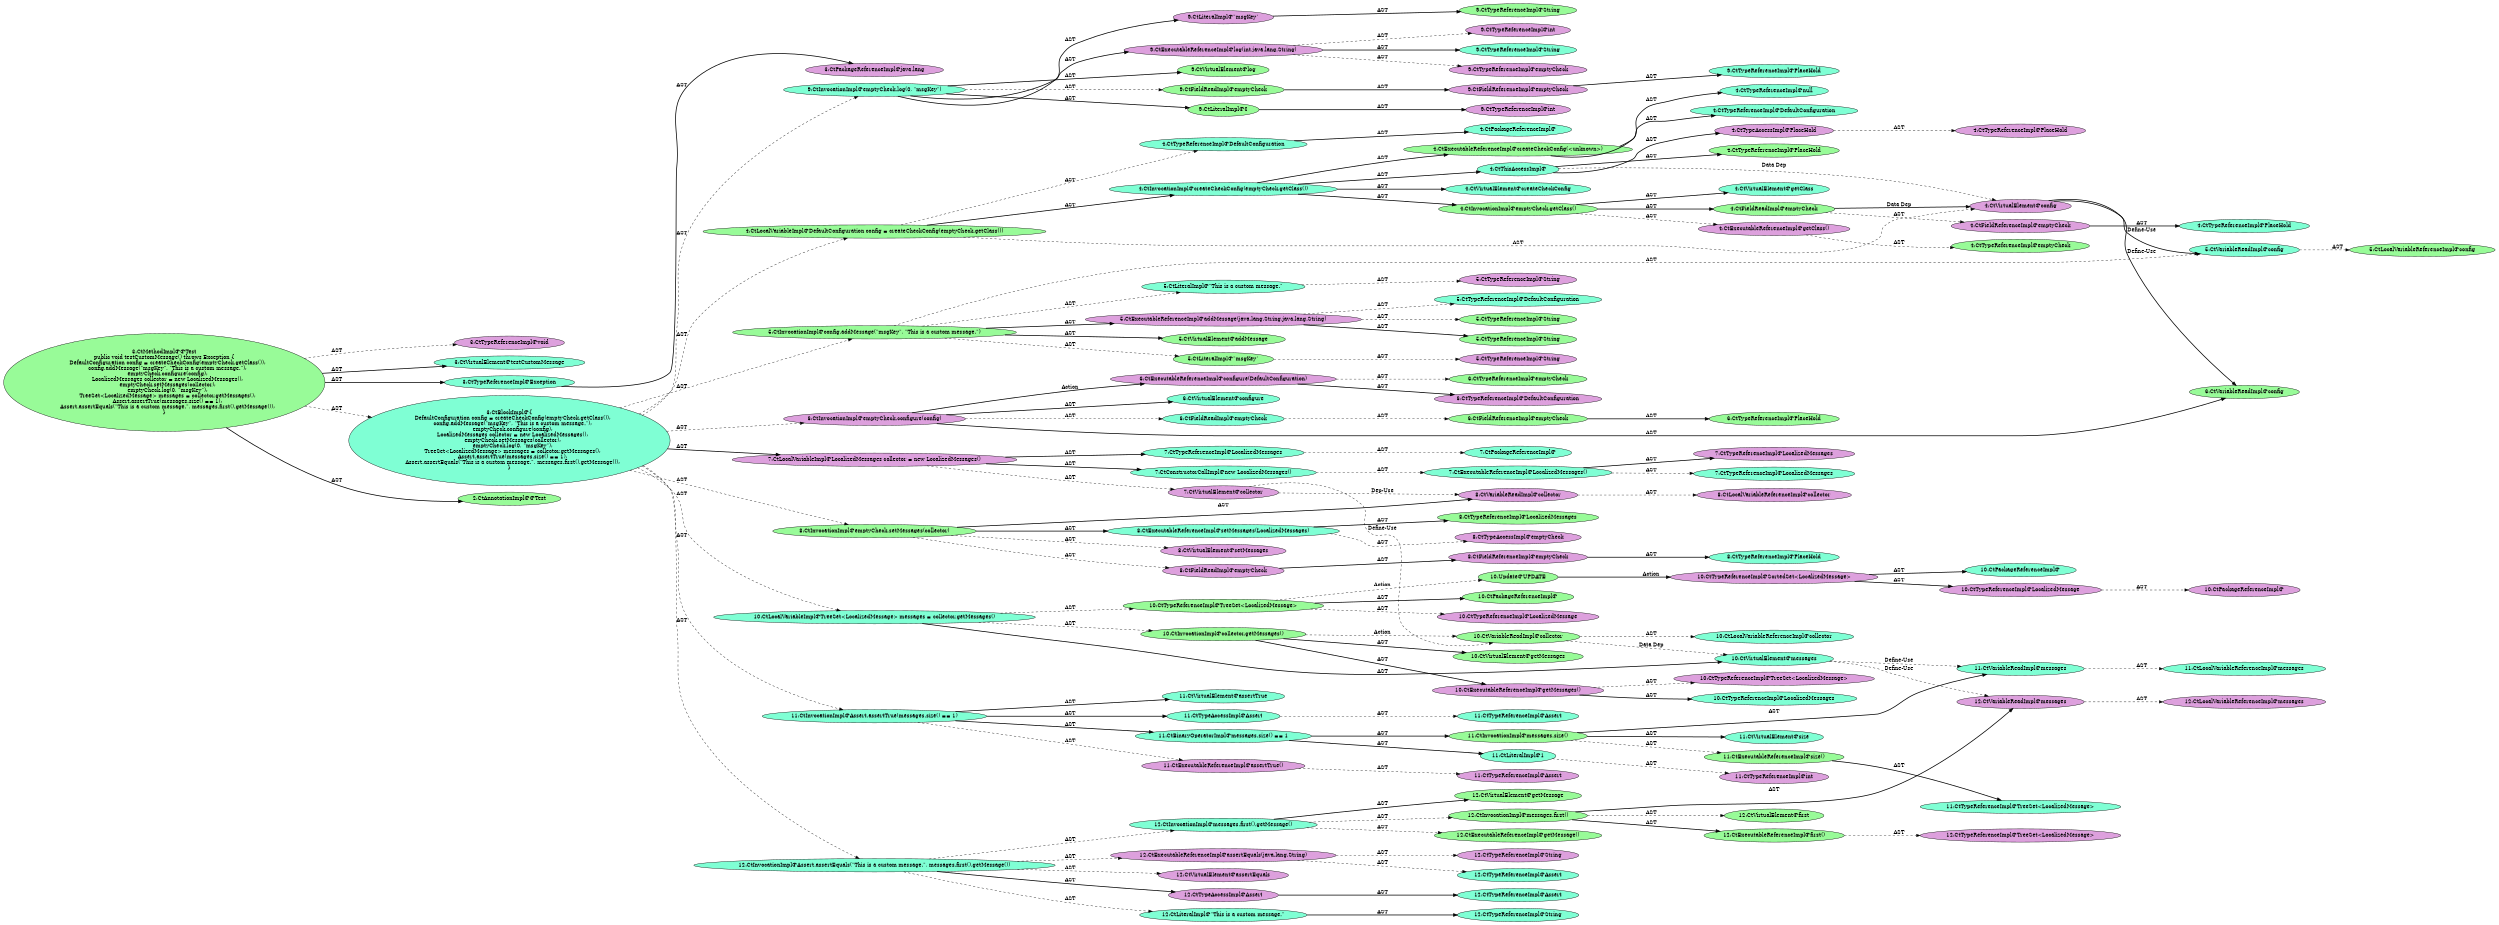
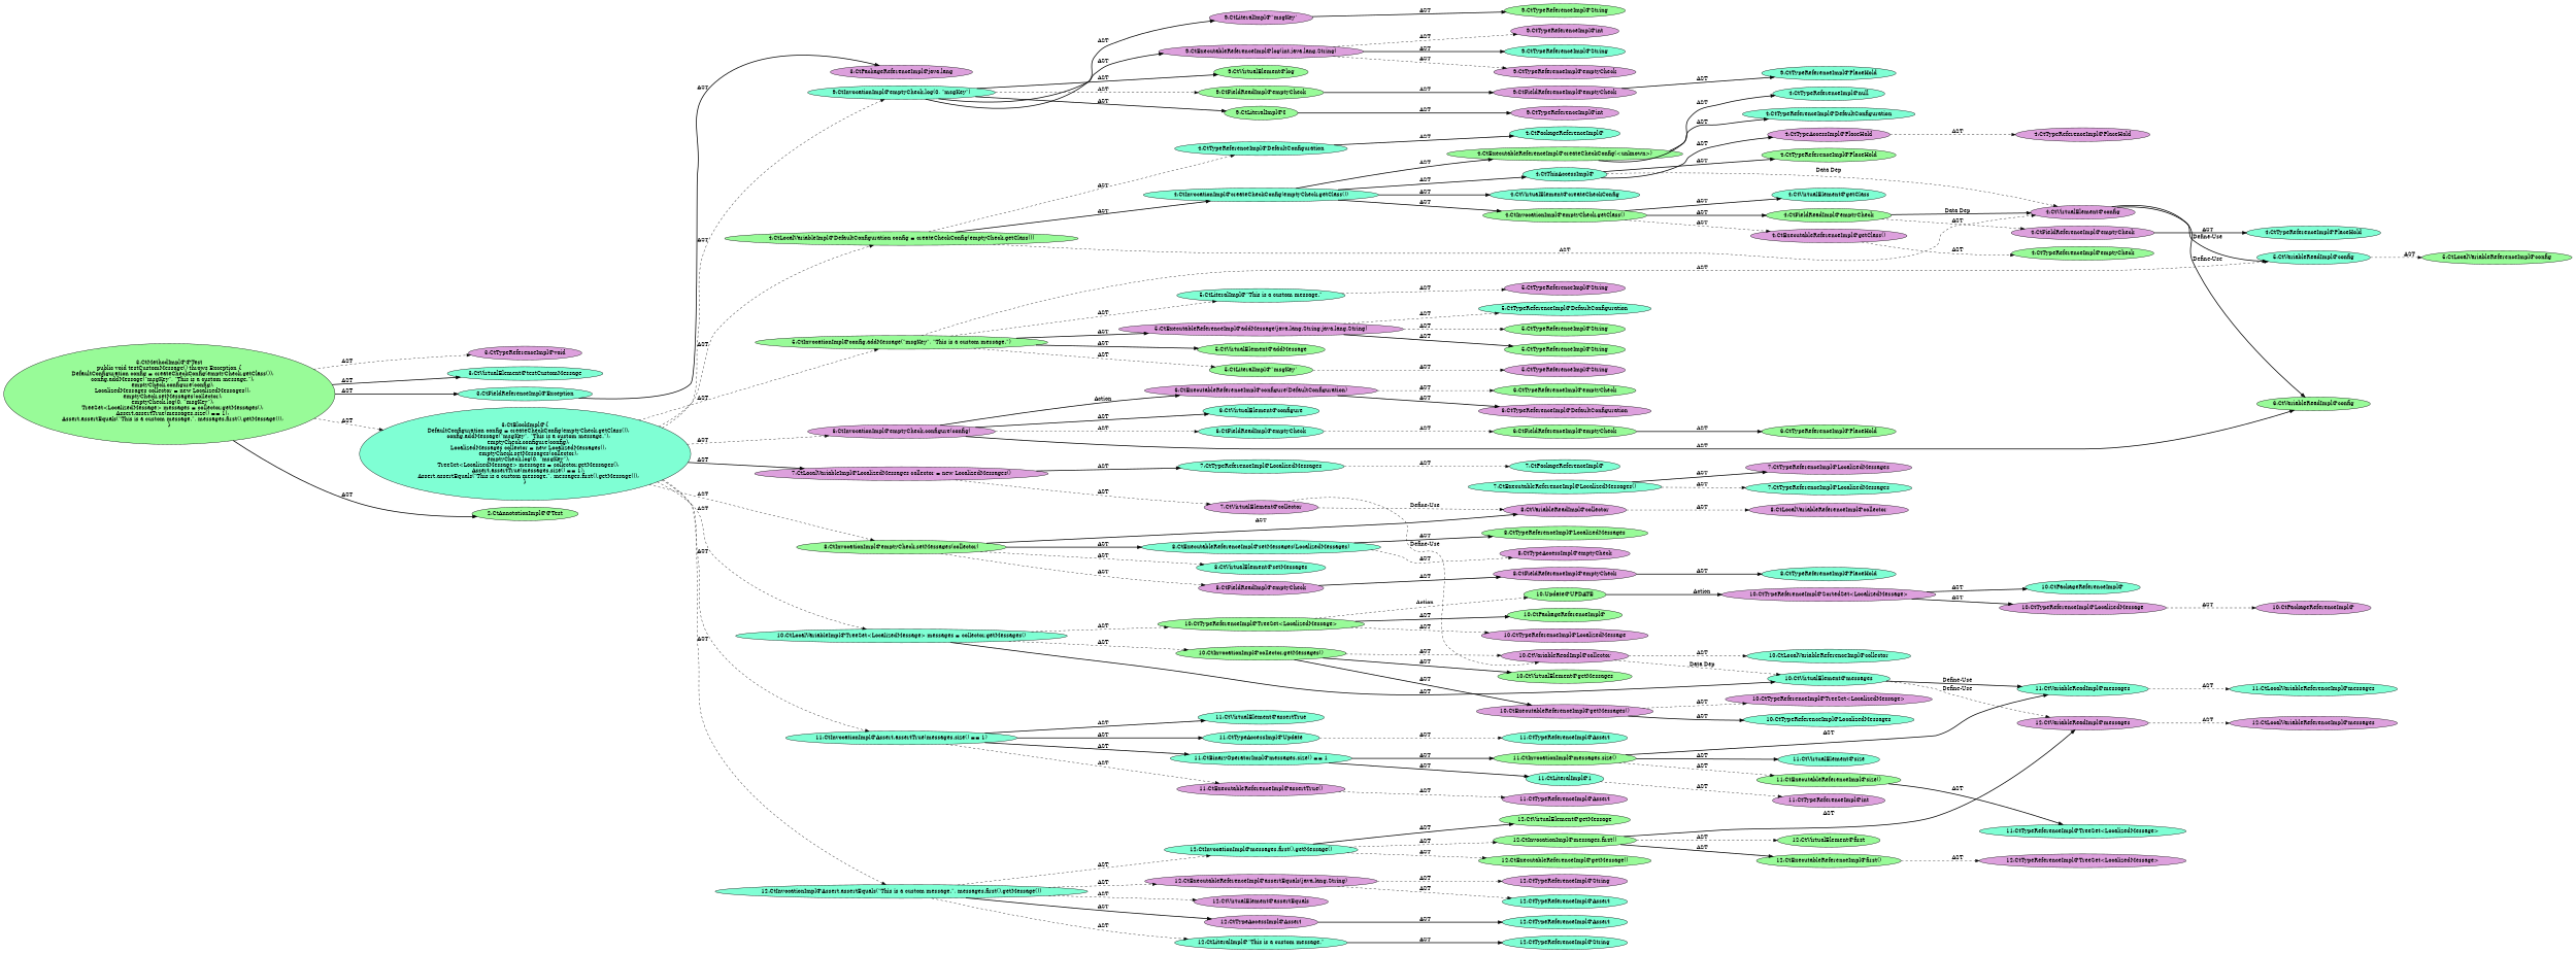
  digraph {
    rankdir=LR
    node [fillcolor=aquamarine shape=ellipse style=filled]
    edge [style=dashed]
    n1 [fillcolor=plum label="3:CtTypeReferenceImpl@void"]
    n2 [label="3:CtVirtualElement@testCustomMessage"]
-   n3 [label="3:CtTypeReferenceImpl@Exception"]
+   n3 [label="3:CtFieldReferenceImpl@Exception"]
    n4 [fillcolor=plum label="3:CtPackageReferenceImpl@java.lang"]
    n5 [label="4:CtTypeReferenceImpl@DefaultConfiguration"]
    n6 [label="4:CtPackageReferenceImpl@"]
    n7 [fillcolor=palegreen label="4:CtExecutableReferenceImpl@createCheckConfig(<unknown>)"]
    n8 [label="4:CtTypeReferenceImpl@DefaultConfiguration"]
    n9 [label="4:CtTypeReferenceImpl@null"]
    n10 [label="4:CtVirtualElement@createCheckConfig"]
    n11 [fillcolor=plum label="4:CtTypeAccessImpl@PlaceHold"]
    n12 [fillcolor=plum label="4:CtTypeReferenceImpl@PlaceHold"]
    n13 [label="4:CtThisAccessImpl@"]
    n14 [fillcolor=palegreen label="4:CtTypeReferenceImpl@PlaceHold"]
    n15 [fillcolor=plum label="4:CtVirtualElement@config"]
    n16 [label="5:CtVariableReadImpl@config"]
    n17 [fillcolor=palegreen label="6:CtVariableReadImpl@config"]
    n18 [fillcolor=plum label="4:CtExecutableReferenceImpl@getClass()"]
    n19 [fillcolor=palegreen label="4:CtTypeReferenceImpl@emptyCheck"]
    n20 [label="4:CtVirtualElement@getClass"]
    n21 [fillcolor=plum label="4:CtFieldReferenceImpl@emptyCheck"]
    n22 [label="4:CtTypeReferenceImpl@PlaceHold"]
    n23 [fillcolor=palegreen label="4:CtFieldReadImpl@emptyCheck"]
    n24 [fillcolor=palegreen label="4:CtInvocationImpl@emptyCheck.getClass()"]
    n25 [label="4:CtInvocationImpl@createCheckConfig(emptyCheck.getClass())"]
    n26 [fillcolor=palegreen label="5:CtLocalVariableReferenceImpl@config"]
    n27 [fillcolor=palegreen label="4:CtLocalVariableImpl@DefaultConfiguration config = createCheckConfig(emptyCheck.getClass())"]
    n28 [fillcolor=plum label="5:CtExecutableReferenceImpl@addMessage(java.lang.String,java.lang.String)"]
    n29 [label="5:CtTypeReferenceImpl@DefaultConfiguration"]
    n30 [fillcolor=palegreen label="5:CtTypeReferenceImpl@String"]
    n31 [fillcolor=palegreen label="5:CtTypeReferenceImpl@String"]
    n32 [fillcolor=palegreen label="5:CtVirtualElement@addMessage"]
    n33 [fillcolor=palegreen label="5:CtLiteralImpl@\"msgKey\""]
    n34 [fillcolor=plum label="5:CtTypeReferenceImpl@String"]
    n35 [label="5:CtLiteralImpl@\"This is a custom message.\""]
    n36 [fillcolor=plum label="5:CtTypeReferenceImpl@String"]
    n37 [fillcolor=palegreen label="5:CtInvocationImpl@config.addMessage(\"msgKey\", \"This is a custom message.\")"]
    n38 [fillcolor=plum label="6:CtExecutableReferenceImpl@configure(DefaultConfiguration)"]
    n39 [fillcolor=palegreen label="6:CtTypeReferenceImpl@emptyCheck"]
    n40 [fillcolor=plum label="6:CtTypeReferenceImpl@DefaultConfiguration"]
    n41 [label="6:CtVirtualElement@configure"]
    n42 [fillcolor=palegreen label="6:CtFieldReferenceImpl@emptyCheck"]
    n43 [fillcolor=palegreen label="6:CtTypeReferenceImpl@PlaceHold"]
    n44 [label="6:CtFieldReadImpl@emptyCheck"]
    n45 [fillcolor=plum label="6:CtInvocationImpl@emptyCheck.configure(config)"]
    n46 [label="7:CtTypeReferenceImpl@LocalizedMessages"]
    n47 [label="7:CtPackageReferenceImpl@"]
    n48 [label="7:CtExecutableReferenceImpl@LocalizedMessages()"]
    n49 [label="7:CtTypeReferenceImpl@LocalizedMessages"]
    n50 [fillcolor=plum label="7:CtTypeReferenceImpl@LocalizedMessages"]
-   n51 [label="7:CtConstructorCallImpl@new LocalizedMessages()"]
    n52 [fillcolor=plum label="7:CtVirtualElement@collector"]
    n53 [fillcolor=plum label="8:CtVariableReadImpl@collector"]
-   n54 [fillcolor=palegreen label="10:CtVariableReadImpl@collector"]
+   n54 [fillcolor=plum label="10:CtVariableReadImpl@collector"]
    n55 [fillcolor=plum label="8:CtLocalVariableReferenceImpl@collector"]
    n56 [label="10:CtLocalVariableReferenceImpl@collector"]
    n57 [label="10:CtVirtualElement@messages"]
    n58 [fillcolor=plum label="7:CtLocalVariableImpl@LocalizedMessages collector = new LocalizedMessages()"]
    n59 [label="8:CtExecutableReferenceImpl@setMessages(LocalizedMessages)"]
    n60 [fillcolor=plum label="8:CtTypeAccessImpl@emptyCheck"]
    n61 [fillcolor=palegreen label="8:CtTypeReferenceImpl@LocalizedMessages"]
-   n62 [fillcolor=plum label="8:CtVirtualElement@setMessages"]
+   n62 [label="8:CtVirtualElement@setMessages"]
    n63 [fillcolor=plum label="8:CtFieldReferenceImpl@emptyCheck"]
    n64 [label="8:CtTypeReferenceImpl@PlaceHold"]
    n65 [fillcolor=plum label="8:CtFieldReadImpl@emptyCheck"]
    n66 [fillcolor=palegreen label="8:CtInvocationImpl@emptyCheck.setMessages(collector)"]
    n67 [fillcolor=plum label="9:CtExecutableReferenceImpl@log(int,java.lang.String)"]
    n68 [fillcolor=plum label="9:CtTypeReferenceImpl@emptyCheck"]
    n69 [fillcolor=plum label="9:CtTypeReferenceImpl@int"]
    n70 [label="9:CtTypeReferenceImpl@String"]
    n71 [fillcolor=palegreen label="9:CtVirtualElement@log"]
    n72 [fillcolor=plum label="9:CtFieldReferenceImpl@emptyCheck"]
    n73 [label="9:CtTypeReferenceImpl@PlaceHold"]
    n74 [fillcolor=palegreen label="9:CtFieldReadImpl@emptyCheck"]
    n75 [fillcolor=palegreen label="9:CtLiteralImpl@0"]
    n76 [fillcolor=plum label="9:CtTypeReferenceImpl@int"]
    n77 [fillcolor=plum label="9:CtLiteralImpl@\"msgKey\""]
    n78 [fillcolor=palegreen label="9:CtTypeReferenceImpl@String"]
    n79 [label="9:CtInvocationImpl@emptyCheck.log(0, \"msgKey\")"]
    n80 [fillcolor=palegreen label="10:CtTypeReferenceImpl@TreeSet<LocalizedMessage>"]
    n81 [fillcolor=palegreen label="10:CtPackageReferenceImpl@"]
    n82 [fillcolor=plum label="10:CtTypeReferenceImpl@LocalizedMessage"]
    n83 [fillcolor=palegreen label="10:Update@UPDATE"]
    n84 [fillcolor=plum label="10:CtTypeReferenceImpl@SortedSet<LocalizedMessage>"]
    n85 [fillcolor=plum label="10:CtExecutableReferenceImpl@getMessages()"]
    n86 [label="10:CtTypeReferenceImpl@LocalizedMessages"]
    n87 [fillcolor=plum label="10:CtTypeReferenceImpl@TreeSet<LocalizedMessage>"]
    n88 [fillcolor=palegreen label="10:CtVirtualElement@getMessages"]
    n89 [label="11:CtVariableReadImpl@messages"]
    n90 [fillcolor=plum label="12:CtVariableReadImpl@messages"]
    n91 [fillcolor=palegreen label="10:CtInvocationImpl@collector.getMessages()"]
    n92 [label="11:CtLocalVariableReferenceImpl@messages"]
    n93 [fillcolor=plum label="12:CtLocalVariableReferenceImpl@messages"]
    n94 [label="10:CtLocalVariableImpl@TreeSet<LocalizedMessage> messages = collector.getMessages()"]
    n95 [fillcolor=plum label="11:CtExecutableReferenceImpl@assertTrue()"]
    n96 [fillcolor=plum label="11:CtTypeReferenceImpl@Assert"]
    n97 [label="11:CtVirtualElement@assertTrue"]
-   n98 [label="11:CtTypeAccessImpl@Assert"]
+   n98 [label="11:CtTypeAccessImpl@Update"]
    n99 [label="11:CtTypeReferenceImpl@Assert"]
    n100 [fillcolor=palegreen label="11:CtExecutableReferenceImpl@size()"]
    n101 [label="11:CtTypeReferenceImpl@TreeSet<LocalizedMessage>"]
    n102 [label="11:CtVirtualElement@size"]
    n103 [fillcolor=palegreen label="11:CtInvocationImpl@messages.size()"]
    n104 [label="11:CtLiteralImpl@1"]
    n105 [fillcolor=plum label="11:CtTypeReferenceImpl@int"]
    n106 [label="11:CtBinaryOperatorImpl@messages.size() == 1"]
    n107 [label="11:CtInvocationImpl@Assert.assertTrue(messages.size() == 1)"]
    n108 [fillcolor=plum label="12:CtExecutableReferenceImpl@assertEquals(java.lang.String)"]
    n109 [label="12:CtTypeReferenceImpl@Assert"]
    n110 [fillcolor=plum label="12:CtTypeReferenceImpl@String"]
    n111 [fillcolor=plum label="12:CtVirtualElement@assertEquals"]
    n112 [fillcolor=plum label="12:CtTypeAccessImpl@Assert"]
    n113 [label="12:CtTypeReferenceImpl@Assert"]
    n114 [label="12:CtLiteralImpl@\"This is a custom message.\""]
    n115 [label="12:CtTypeReferenceImpl@String"]
    n116 [fillcolor=palegreen label="12:CtExecutableReferenceImpl@getMessage()"]
    n117 [fillcolor=palegreen label="12:CtVirtualElement@getMessage"]
    n118 [fillcolor=palegreen label="12:CtExecutableReferenceImpl@first()"]
    n119 [fillcolor=plum label="12:CtTypeReferenceImpl@TreeSet<LocalizedMessage>"]
    n120 [fillcolor=palegreen label="12:CtVirtualElement@first"]
    n121 [fillcolor=palegreen label="12:CtInvocationImpl@messages.first()"]
    n122 [label="12:CtInvocationImpl@messages.first().getMessage()"]
    n123 [label="12:CtInvocationImpl@Assert.assertEquals(\"This is a custom message.\", messages.first().getMessage())"]
    n124 [label="3:CtBlockImpl@\{\n    DefaultConfiguration config = createCheckConfig(emptyCheck.getClass());\n    config.addMessage(\"msgKey\", \"This is a custom message.\");\n    emptyCheck.configure(config);\n    LocalizedMessages collector = new LocalizedMessages();\n    emptyCheck.setMessages(collector);\n    emptyCheck.log(0, \"msgKey\");\n    TreeSet<LocalizedMessage> messages = collector.getMessages();\n    Assert.assertTrue(messages.size() == 1);\n    Assert.assertEquals(\"This is a custom message.\", messages.first().getMessage());\n\}"]
    n125 [fillcolor=palegreen label="3:CtMethodImpl@@Test\npublic void testCustomMessage() throws Exception \{\n    DefaultConfiguration config = createCheckConfig(emptyCheck.getClass());\n    config.addMessage(\"msgKey\", \"This is a custom message.\");\n    emptyCheck.configure(config);\n    LocalizedMessages collector = new LocalizedMessages();\n    emptyCheck.setMessages(collector);\n    emptyCheck.log(0, \"msgKey\");\n    TreeSet<LocalizedMessage> messages = collector.getMessages();\n    Assert.assertTrue(messages.size() == 1);\n    Assert.assertEquals(\"This is a custom message.\", messages.first().getMessage());\n\}"]
    n126 [fillcolor=palegreen label="2:CtAnnotationImpl@@Test"]
    n127 [label="10:CtPackageReferenceImpl@"]
    n128 [fillcolor=plum label="10:CtTypeReferenceImpl@LocalizedMessage"]
    n129 [fillcolor=plum label="10:CtPackageReferenceImpl@"]
    n3 -> n4 [label=AST style=bold]
    n5 -> n6 [label=AST style=bold]
    n7 -> n8 [label=AST style=bold]
    n7 -> n9 [label=AST style=bold]
    n11 -> n12 [label=AST]
    n13 -> n11 [label=AST style=bold]
    n13 -> n14 [label=AST style=bold]
    n13 -> n15 [label="Data Dep"]
    n15 -> n16 [label="Define-Use" style=bold]
    n15 -> n17 [label="Define-Use" style=bold]
    n16 -> n26 [label=AST]
    n18 -> n19 [label=AST]
    n21 -> n22 [label=AST style=bold]
    n23 -> n15 [label="Data Dep" style=bold]
    n23 -> n21 [label=AST]
    n24 -> n18 [label=AST]
    n24 -> n20 [label=AST style=bold]
    n24 -> n23 [label=AST style=bold]
    n25 -> n7 [label=AST style=bold]
    n25 -> n10 [label=AST style=bold]
    n25 -> n13 [label=AST style=bold]
    n25 -> n24 [label=AST style=bold]
    n27 -> n5 [label=AST]
    n27 -> n15 [label=AST]
    n27 -> n25 [label=AST style=bold]
    n28 -> n29 [label=AST]
    n28 -> n30 [label=AST]
    n28 -> n31 [label=AST style=bold]
    n33 -> n34 [label=AST]
    n35 -> n36 [label=AST]
    n37 -> n16 [label=AST]
    n37 -> n28 [label=AST style=bold]
    n37 -> n32 [label=AST style=bold]
    n37 -> n33 [label=AST]
    n37 -> n35 [label=AST]
    n38 -> n39 [label=AST]
    n38 -> n40 [label=AST style=bold]
    n42 -> n43 [label=AST style=bold]
    n44 -> n42 [label=AST]
    n45 -> n17 [label=AST style=bold]
    n45 -> n38 [label=Action style=bold]
    n45 -> n41 [label=AST style=bold]
    n45 -> n44 [label=AST]
    n46 -> n47 [label=AST]
    n48 -> n49 [label=AST]
    n48 -> n50 [label=AST style=bold]
-   n51 -> n48 [label=AST]
-   n52 -> n53 [label="Dep-Use"]
+   n52 -> n53 [label="Define-Use"]
    n52 -> n54 [label="Define-Use"]
    n53 -> n55 [label=AST]
    n54 -> n56 [label=AST]
    n54 -> n57 [label="Data Dep"]
-   n57 -> n89 [label="Define-Use"]
+   n57 -> n89 [label="Define-Use" style=bold]
    n57 -> n90 [label="Define-Use"]
    n58 -> n46 [label=AST style=bold]
-   n58 -> n51 [label=AST style=bold]
    n58 -> n52 [label=AST]
    n59 -> n60 [label=AST]
    n59 -> n61 [label=AST style=bold]
    n63 -> n64 [label=AST style=bold]
    n65 -> n63 [label=AST style=bold]
    n66 -> n53 [label=AST style=bold]
    n66 -> n59 [label=AST style=bold]
    n66 -> n62 [label=AST]
    n66 -> n65 [label=AST]
    n67 -> n68 [label=AST]
    n67 -> n69 [label=AST]
    n67 -> n70 [label=AST style=bold]
    n72 -> n73 [label=AST style=bold]
    n74 -> n72 [label=AST style=bold]
    n75 -> n76 [label=AST style=bold]
    n77 -> n78 [label=AST style=bold]
    n79 -> n67 [label=AST style=bold]
    n79 -> n71 [label=AST style=bold]
    n79 -> n74 [label=AST]
    n79 -> n75 [label=AST style=bold]
    n79 -> n77 [label=AST style=bold]
    n80 -> n81 [label=AST style=bold]
    n80 -> n82 [label=AST]
    n80 -> n83 [label=Action]
    n83 -> n84 [label=Action style=bold]
    n84 -> n127 [label=AST style=bold]
    n84 -> n128 [label=AST style=bold]
    n85 -> n86 [label=AST style=bold]
    n85 -> n87 [label=AST]
    n89 -> n92 [label=AST]
    n90 -> n93 [label=AST]
-   n91 -> n54 [label=Action]
+   n91 -> n54 [label=AST]
    n91 -> n85 [label=AST style=bold]
    n91 -> n88 [label=AST style=bold]
    n94 -> n57 [label=AST style=bold]
    n94 -> n80 [label=AST]
    n94 -> n91 [label=AST]
    n95 -> n96 [label=AST]
    n98 -> n99 [label=AST]
    n100 -> n101 [label=AST style=bold]
    n103 -> n89 [label=AST style=bold]
    n103 -> n100 [label=AST]
    n103 -> n102 [label=AST style=bold]
    n104 -> n105 [label=AST]
    n106 -> n103 [label=AST style=bold]
    n106 -> n104 [label=AST style=bold]
    n107 -> n95 [label=AST]
    n107 -> n97 [label=AST style=bold]
    n107 -> n98 [label=AST style=bold]
    n107 -> n106 [label=AST style=bold]
    n108 -> n109 [label=AST]
    n108 -> n110 [label=AST]
    n112 -> n113 [label=AST style=bold]
    n114 -> n115 [label=AST style=bold]
    n118 -> n119 [label=AST]
    n121 -> n90 [label=AST style=bold]
    n121 -> n118 [label=AST style=bold]
    n121 -> n120 [label=AST]
    n122 -> n116 [label=AST]
    n122 -> n117 [label=AST style=bold]
    n122 -> n121 [label=AST]
    n123 -> n108 [label=AST]
    n123 -> n111 [label=AST]
    n123 -> n112 [label=AST style=bold]
    n123 -> n114 [label=AST]
    n123 -> n122 [label=AST]
    n124 -> n27 [label=AST]
    n124 -> n37 [label=AST]
    n124 -> n45 [label=AST]
    n124 -> n58 [label=AST style=bold]
    n124 -> n66 [label=AST]
    n124 -> n79 [label=AST]
    n124 -> n94 [label=AST]
    n124 -> n107 [label=AST]
    n124 -> n123 [label=AST]
    n125 -> n1 [label=AST]
    n125 -> n2 [label=AST style=bold]
    n125 -> n3 [label=AST style=bold]
    n125 -> n124 [label=AST]
    n125 -> n126 [label=AST style=bold]
    n128 -> n129 [label=AST]
  }
